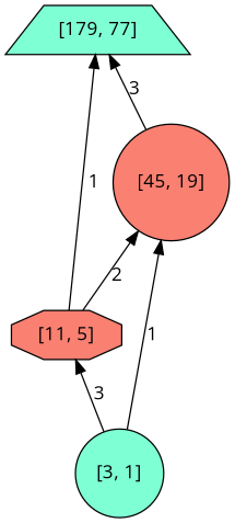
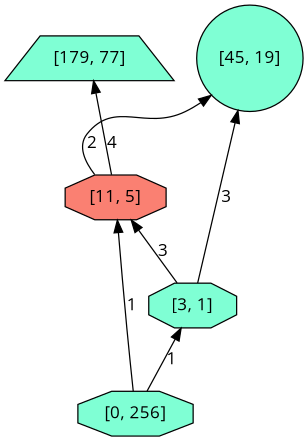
  digraph {
    fontname="Open Sans"
    ordering=out
    rankdir=BT
    node [fillcolor=aquamarine fontname="Open Sans" shape=octagon style=filled]
    edge [fontname="Open Sans"]
    n1 [fillcolor=salmon label="[11, 5]"]
-   n2 [fillcolor=salmon label="[45, 19]" shape=circle]
+   n2 [label="[45, 19]" shape=circle]
    n3 [label="[179, 77]" shape=trapezium]
-   n4 [label="[3, 1]" shape=circle]
+   n4 [label="[3, 1]"]
+   n5 [label="[0, 256]"]
    n1 -> n2 [label=2]
-   n1 -> n3 [label=1]
-   n2 -> n3 [label=3]
+   n1 -> n3 [label=4]
    n4 -> n1 [label=3]
-   n4 -> n2 [label=1]
+   n4 -> n2 [label=3]
+   n5 -> n1 [label=1]
+   n5 -> n4 [label=1]
  }
